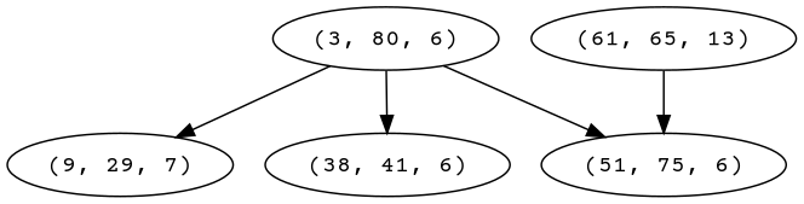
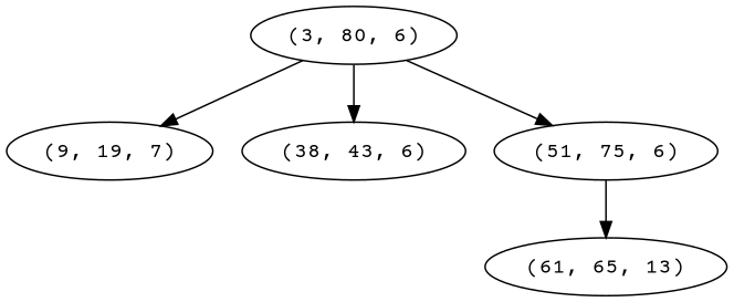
  digraph {
    fontname="Courier Prime"
    node [fontname="Courier Prime"]
    edge [fontname="Courier Prime"]
    n1 [label="(3, 80, 6)"]
-   "(9, 29, 7)"
-   "(38, 43, 6)" [label="(38, 41, 6)"]
+   "(9, 29, 7)" [label="(9, 19, 7)"]
+   "(38, 43, 6)"
    "(51, 75, 6)"
    "(61, 65, 13)"
    n1 -> "(9, 29, 7)"
    n1 -> "(38, 43, 6)"
    n1 -> "(51, 75, 6)"
-   "(61, 65, 13)" -> "(51, 75, 6)"
+   "(51, 75, 6)" -> "(61, 65, 13)"
  }
